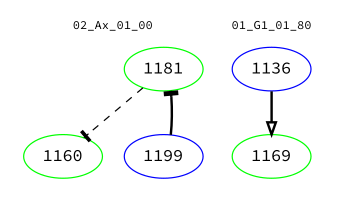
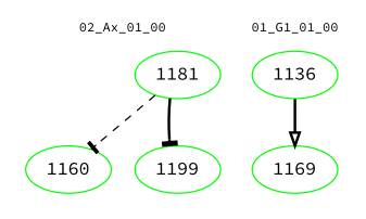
  digraph {
    fontname="Source Code Pro"
    node [color=green fontname="Source Code Pro"]
    edge [arrowhead=tee color=black fontname="Source Code Pro" style=bold]
    n1 [label=1181]
    n2 [label=1160]
-   n3 [color=blue label=1199]
-   n4 [color=blue label=1136]
+   n3 [label=1199]
+   n4 [label=1136]
    n5 [label=1169]
    subgraph cluster_1 {
      color=white
      fontsize=10
      label="02_Ax_01_00"
      n1
      n2
      n3
    }
    subgraph cluster_2 {
      color=white
      fontsize=10
-     label="01_G1_01_80"
+     label="01_G1_01_00"
      n4
      n5
    }
    n1 -> n2 [style=dashed]
-   n3 -> n1
+   n1 -> n3
    n4 -> n5 [arrowhead=onormal]
  }
